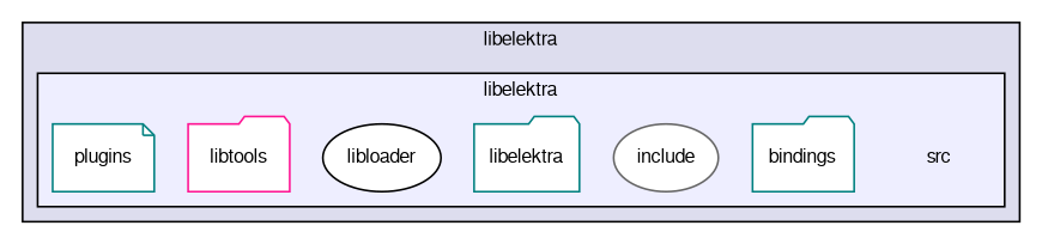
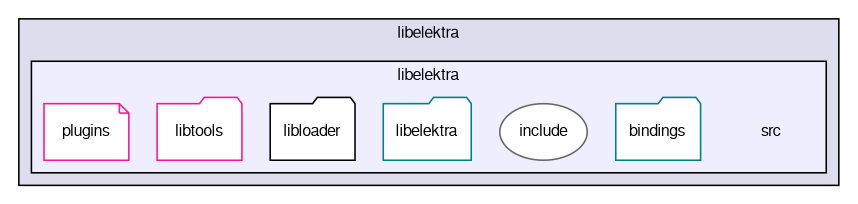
  digraph {
    compound=true
    node [fontname=FreeSans fontsize=10 shape=folder color=deeppink fillcolor=white style=filled]
    n1 [label=src shape=plaintext fillcolor="" style=""]
    n2 [color=teal label=bindings]
    n3 [color=gray40 label=include shape=ellipse]
    n4 [color=teal label=libelektra]
-   n5 [color=black label=libloader shape=ellipse]
+   n5 [color=black label=libloader]
    n6 [label=libtools]
-   n7 [color=teal label=plugins shape=note]
+   n7 [label=plugins shape=note]
    subgraph cluster_1 {
      bgcolor="#ddddee"
      fontname=FreeSans
      fontsize=10
      label=libelektra
      pencolor=black
      subgraph cluster_2 {
        bgcolor="#eeeeff"
        fontname=FreeSans
        fontsize=10
        pencolor=black
        n1
        n2
        n3
        n4
        n5
        n6
        n7
      }
    }
  }
